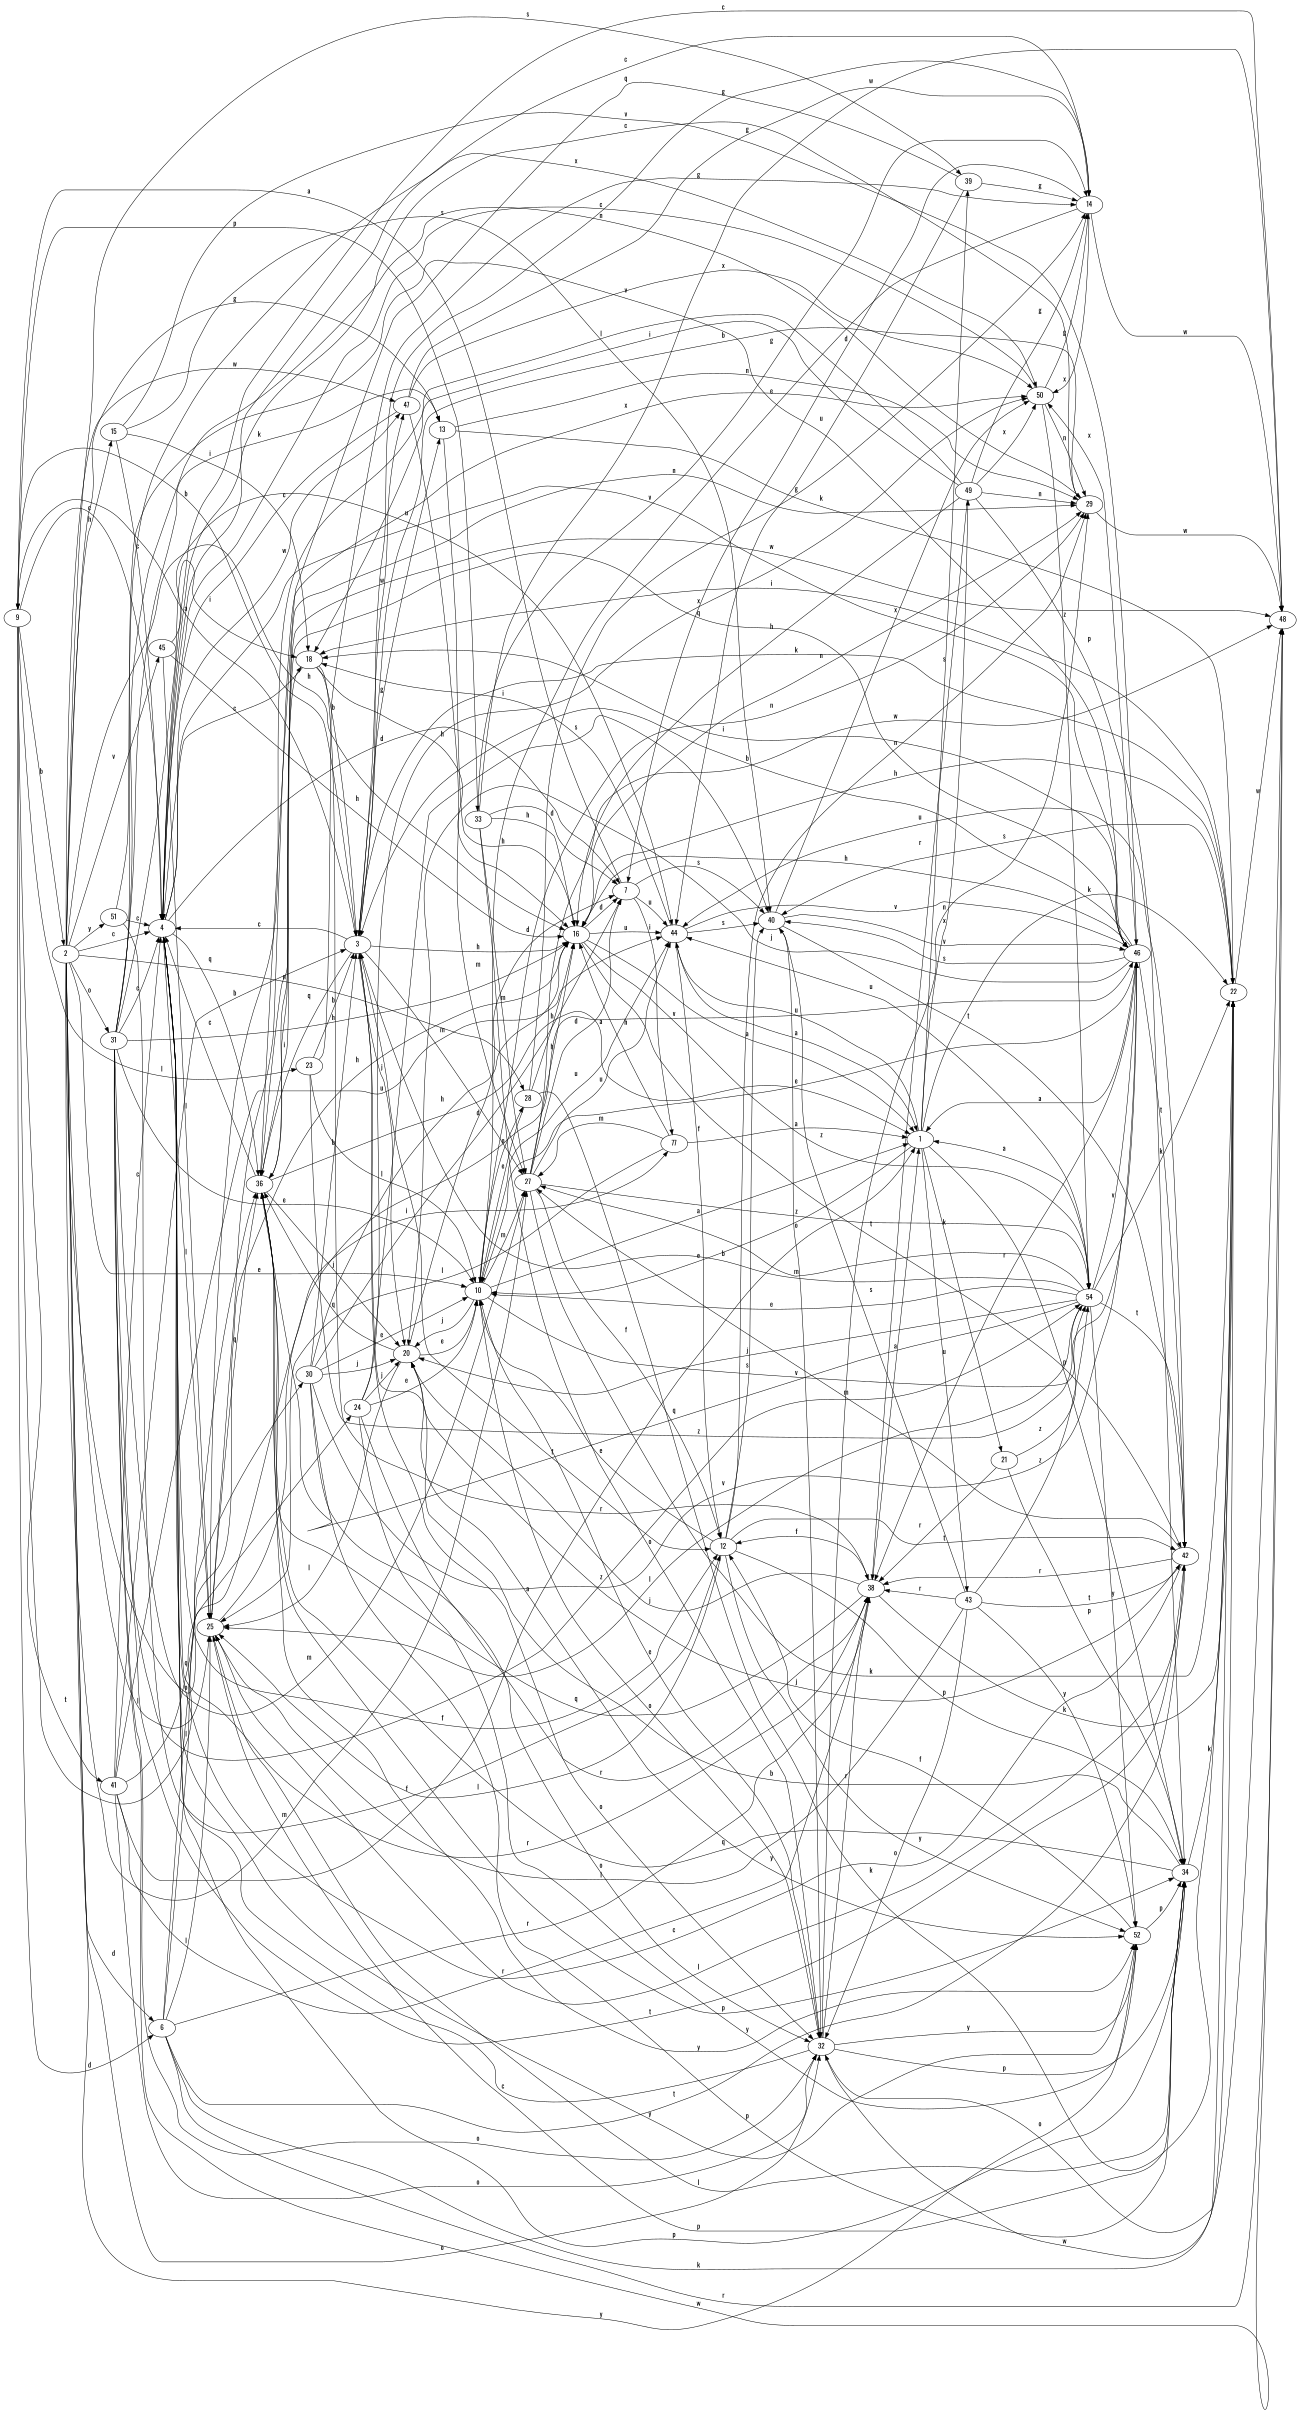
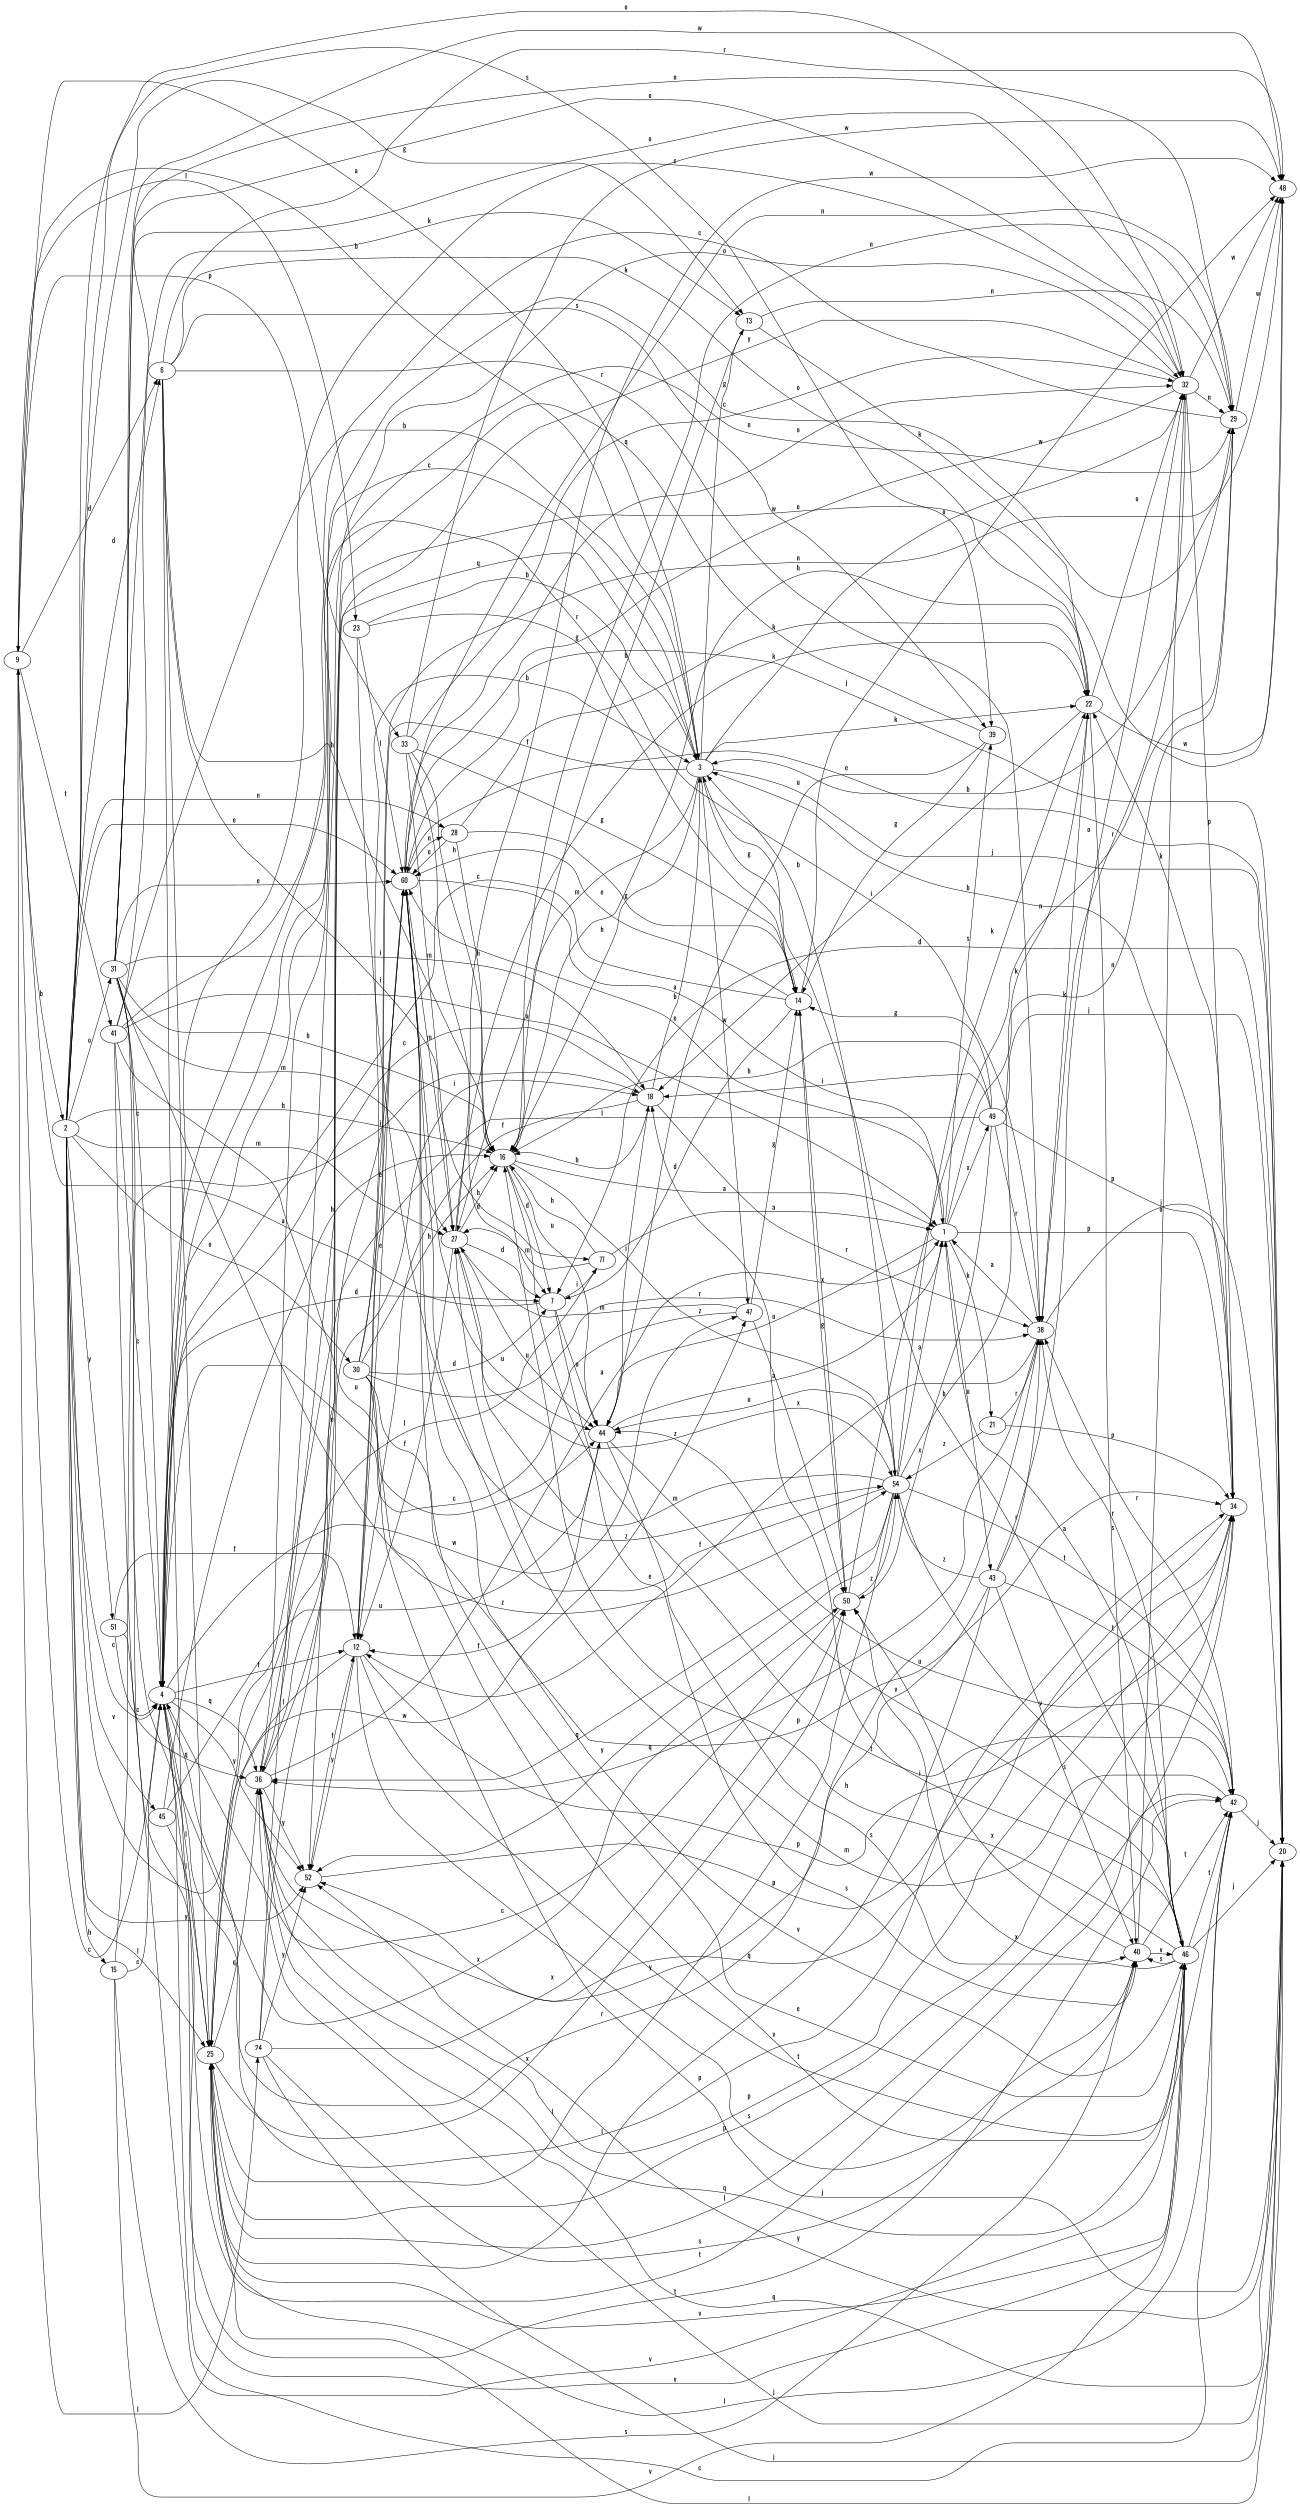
  strict digraph {
    fontname=Oswald
    rankdir=LR
    node [fontname=Oswald]
    edge [fontname=Oswald]
    n1 [label=9]
    2
    3
    4
    6
    23
    24
    33
    41
-   10
+   10 [label=60]
    39
    13
    15
    16
    25
    27
    28
    30
    31
    32
    45
    47
    51
    52
    22
    12
    14
    20
    36
    34
    7
    38
    46
    n34 [label=77]
    42
    48
    54
    40
    50
    1
    44
    21
    43
    49
    29
    18
    n1 -> 2 [label=b]
    n1 -> 3 [label=b]
    n1 -> 4 [label=c]
    n1 -> 6 [label=d]
    n1 -> 23 [label=l]
    n1 -> 24 [label=l]
    n1 -> 33 [label=p]
    n1 -> 41 [label=t]
    2 -> 4 [label=c]
    2 -> 6 [label=d]
    2 -> 10 [label=e]
    2 -> 39 [label=s]
    2 -> 13 [label=g]
    2 -> 15 [label=h]
    2 -> 16 [label=h]
    2 -> 25 [label=l]
    2 -> 27 [label=m]
    2 -> 28 [label=n]
    2 -> 30 [label=o]
    2 -> 31 [label=o]
    2 -> 32 [label=o]
    2 -> 45 [label=v]
    2 -> 47 [label=w]
    2 -> 51 [label=y]
    2 -> 52 [label=y]
    3 -> n1 [label=a]
    3 -> 4 [label=c]
    3 -> 13 [label=g]
    3 -> 16 [label=h]
    3 -> 27 [label=m]
    3 -> 32 [label=o]
    3 -> 47 [label=w]
    3 -> 22 [label=k]
    3 -> 12 [label=f]
    3 -> 14 [label=g]
    3 -> 20 [label=j]
    3 -> 36 [label=q]
    4 -> 25 [label=l]
    4 -> 47 [label=w]
    4 -> 52 [label=y]
    4 -> 12 [label=f]
    4 -> 36 [label=q]
    4 -> 34 [label=p]
    4 -> 7 [label=d]
    4 -> 38 [label=r]
    4 -> 46 [label=v]
+   6 -> 39 [label=s]
    6 -> 16 [label=h]
    6 -> 25 [label=l]
    6 -> 22 [label=k]
    6 -> 38 [label=r]
    6 -> n34 [label=i]
    6 -> 42 [label=t]
    6 -> 48 [label=r]
    23 -> 3 [label=b]
    23 -> 10 [label=l]
    23 -> 14 [label=g]
    23 -> 54 [label=z]
    24 -> 10 [label=e]
    24 -> 32 [label=o]
    24 -> 52 [label=y]
    24 -> 20 [label=j]
    24 -> 40 [label=s]
    24 -> 50 [label=x]
    33 -> 16 [label=h]
    33 -> 27 [label=m]
    33 -> 32 [label=o]
    33 -> 14 [label=g]
    33 -> 7 [label=d]
    33 -> 48 [label=w]
    41 -> 3 [label=b]
    41 -> 4 [label=c]
    41 -> 32 [label=o]
    41 -> 36 [label=q]
    41 -> 38 [label=r]
    41 -> 1 [label=a]
    41 -> 44 [label=u]
    10 -> 27 [label=m]
    10 -> 28 [label=n]
    10 -> 32 [label=o]
    10 -> 20 [label=j]
    10 -> 46 [label=v]
    10 -> 1 [label=a]
    10 -> 44 [label=u]
    10 -> 29 [label=n]
    39 -> 14 [label=g]
    39 -> 36 [label=q]
    39 -> 44 [label=u]
    13 -> 16 [label=h]
    13 -> 22 [label=k]
    13 -> 29 [label=n]
    15 -> 4 [label=c]
    15 -> 46 [label=v]
    15 -> 40 [label=s]
    15 -> 18 [label=i]
    16 -> 7 [label=d]
    16 -> 42 [label=t]
    16 -> 54 [label=z]
    16 -> 1 [label=a]
    16 -> 44 [label=u]
    16 -> 29 [label=n]
    25 -> 36 [label=q]
    25 -> 34 [label=p]
    25 -> 46 [label=v]
    25 -> 50 [label=x]
    27 -> 16 [label=h]
    27 -> 22 [label=k]
    27 -> 12 [label=f]
    27 -> 7 [label=d]
    27 -> 48 [label=w]
    27 -> 54 [label=z]
    27 -> 44 [label=u]
    28 -> 10 [label=e]
    28 -> 16 [label=h]
    28 -> 22 [label=k]
    28 -> 14 [label=g]
    30 -> 3 [label=b]
    30 -> 10 [label=e]
    30 -> 16 [label=h]
    30 -> 20 [label=j]
    30 -> 34 [label=p]
    30 -> 7 [label=d]
    30 -> 38 [label=r]
    30 -> 46 [label=v]
    31 -> 4 [label=c]
    31 -> 10 [label=e]
    31 -> 13 [label=k]
    31 -> 16 [label=h]
    31 -> 27 [label=m]
    31 -> 32 [label=o]
    31 -> 42 [label=t]
    31 -> 48 [label=w]
    31 -> 54 [label=z]
    31 -> 50 [label=x]
    31 -> 29 [label=n]
    31 -> 18 [label=i]
    32 -> 4 [label=c]
    32 -> 10 [label=e]
    32 -> 52 [label=y]
    32 -> 34 [label=p]
    32 -> 38 [label=r]
    32 -> 48 [label=w]
    32 -> 29 [label=n]
    45 -> 16 [label=h]
    45 -> 25 [label=l]
    45 -> 44 [label=u]
    47 -> 4 [label=c]
    47 -> 27 [label=m]
    47 -> 14 [label=g]
    47 -> 50 [label=x]
    51 -> 4 [label=c]
    51 -> 12 [label=f]
    51 -> 46 [label=v]
    52 -> 12 [label=f]
    52 -> 34 [label=p]
    22 -> 16 [label=h]
    22 -> 32 [label=o]
    22 -> 48 [label=w]
    22 -> 40 [label=s]
    22 -> 18 [label=i]
    12 -> 10 [label=e]
    12 -> 25 [label=l]
    12 -> 52 [label=y]
    12 -> 34 [label=p]
    12 -> 42 [label=t]
    12 -> 40 [label=s]
    12 -> 29 [label=n]
    14 -> 4 [label=c]
    14 -> 10 [label=e]
    14 -> 7 [label=d]
    14 -> 48 [label=w]
    14 -> 50 [label=x]
    20 -> 10 [label=e]
    20 -> 25 [label=l]
    20 -> 52 [label=y]
    20 -> 36 [label=q]
    20 -> 7 [label=d]
-   36 -> 4 [label=c]
    36 -> 52 [label=y]
    36 -> 20 [label=j]
    36 -> 34 [label=p]
    36 -> 48 [label=w]
    36 -> 1 [label=a]
    36 -> 29 [label=n]
    36 -> 18 [label=i]
    34 -> 3 [label=b]
    34 -> 25 [label=l]
    34 -> 22 [label=k]
    34 -> 36 [label=q]
    7 -> n1 [label=a]
    7 -> n34 [label=i]
    7 -> 40 [label=s]
    7 -> 44 [label=u]
    38 -> 22 [label=k]
    38 -> 12 [label=f]
    38 -> 20 [label=j]
    38 -> 36 [label=q]
    38 -> 1 [label=a]
    46 -> 3 [label=b]
    46 -> 10 [label=e]
    46 -> 16 [label=h]
    46 -> 20 [label=j]
    46 -> 36 [label=q]
    46 -> 38 [label=r]
    46 -> 42 [label=t]
    46 -> 40 [label=s]
    46 -> 50 [label=x]
    46 -> 1 [label=a]
    46 -> 18 [label=i]
    n34 -> 16 [label=h]
    n34 -> 25 [label=l]
    n34 -> 27 [label=m]
    n34 -> 1 [label=a]
    42 -> 4 [label=c]
    42 -> 25 [label=l]
    42 -> 27 [label=m]
    42 -> 20 [label=j]
    42 -> 38 [label=r]
    42 -> 44 [label=u]
    48 -> 4 [label=c]
    54 -> 3 [label=b]
    54 -> 10 [label=e]
    54 -> 25 [label=l]
    54 -> 27 [label=m]
    54 -> 52 [label=y]
    54 -> 22 [label=k]
    54 -> 20 [label=j]
    54 -> 36 [label=q]
    54 -> 46 [label=v]
    54 -> 42 [label=t]
    54 -> 1 [label=a]
    54 -> 44 [label=u]
    40 -> 32 [label=o]
    40 -> 46 [label=v]
    40 -> 42 [label=t]
    40 -> 50 [label=x]
    50 -> 4 [label=c]
    50 -> 14 [label=g]
    50 -> 54 [label=z]
    50 -> 29 [label=n]
    1 -> 10 [label=e]
    1 -> 39 [label=s]
    1 -> 22 [label=k]
    1 -> 34 [label=p]
    1 -> 44 [label=u]
    1 -> 21 [label=k]
    1 -> 43 [label=u]
    1 -> 49 [label=x]
    44 -> 12 [label=f]
    44 -> 46 [label=v]
    44 -> 40 [label=s]
    44 -> 1 [label=a]
    44 -> 18 [label=i]
    21 -> 34 [label=p]
    21 -> 38 [label=r]
    21 -> 54 [label=z]
    43 -> 25 [label=l]
    43 -> 32 [label=o]
    43 -> 52 [label=y]
    43 -> 38 [label=r]
    43 -> 42 [label=t]
    43 -> 54 [label=z]
    43 -> 40 [label=s]
    49 -> 16 [label=h]
    49 -> 25 [label=l]
    49 -> 14 [label=g]
    49 -> 34 [label=p]
    49 -> 38 [label=r]
    49 -> 50 [label=x]
    49 -> 29 [label=n]
    49 -> 18 [label=i]
    29 -> 3 [label=b]
    29 -> 4 [label=c]
    29 -> 48 [label=w]
    18 -> 3 [label=b]
    18 -> 4 [label=c]
    18 -> 16 [label=h]
+   18 -> 12 [label=f]
    18 -> 38 [label=r]
  }
